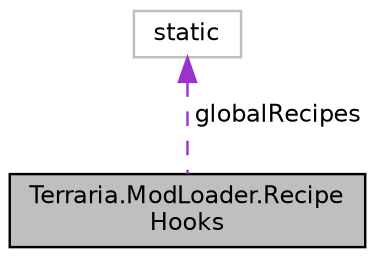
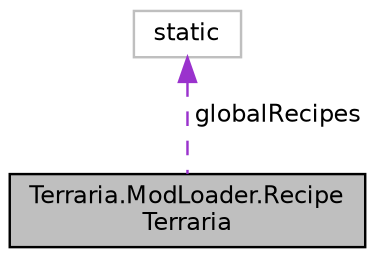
  digraph {
    node [fontname=Helvetica fontsize=10 shape=record style=filled]
-   n1 [color=black fillcolor=grey75 fontcolor=black height=0.2 label="Terraria.ModLoader.Recipe\lHooks" width=0.4]
+   n1 [color=black fillcolor=grey75 fontcolor=black height=0.2 label="Terraria.ModLoader.Recipe\lTerraria" width=0.4]
    n2 [color=grey75 fillcolor=white height=0.2 label=static width=0.4]
    n2 -> n1 [color=darkorchid3 dir=back fontname=Helvetica fontsize=10 label=" globalRecipes" labelfontname=Helvetica labelfontsize=10 style=dashed]
  }
